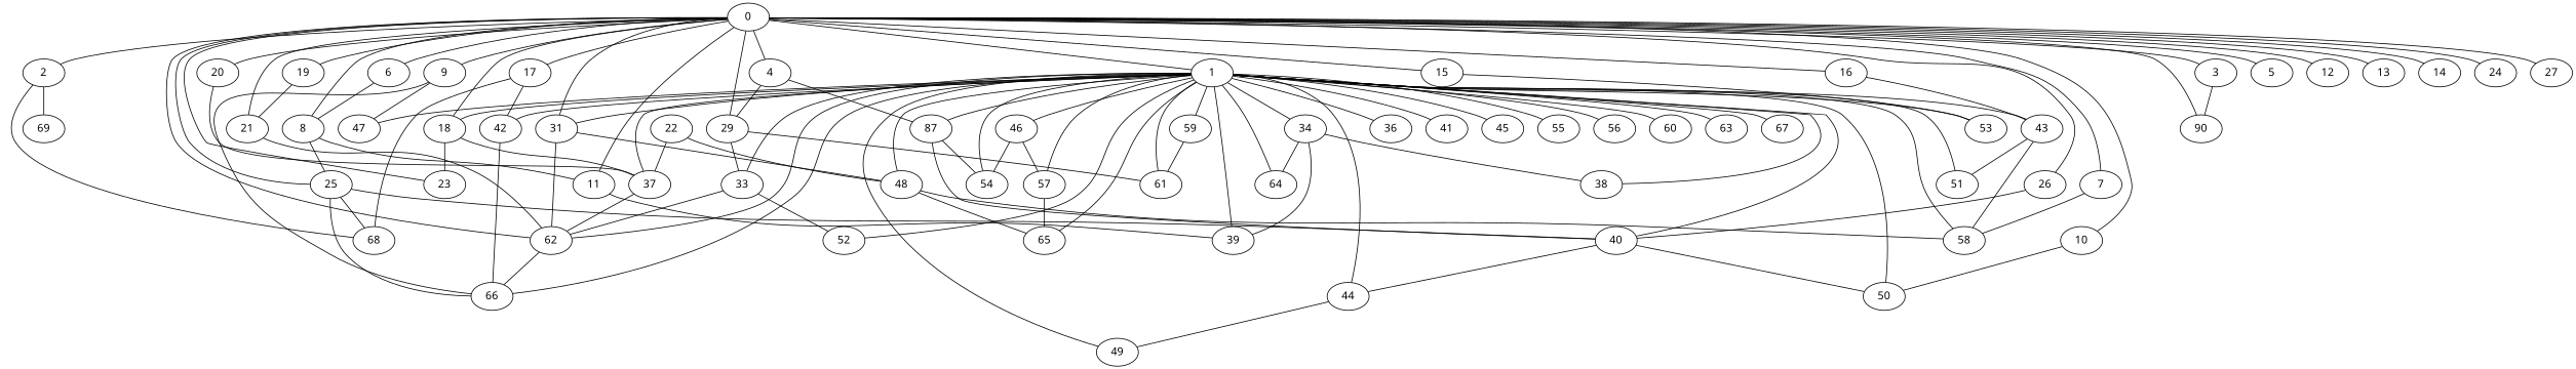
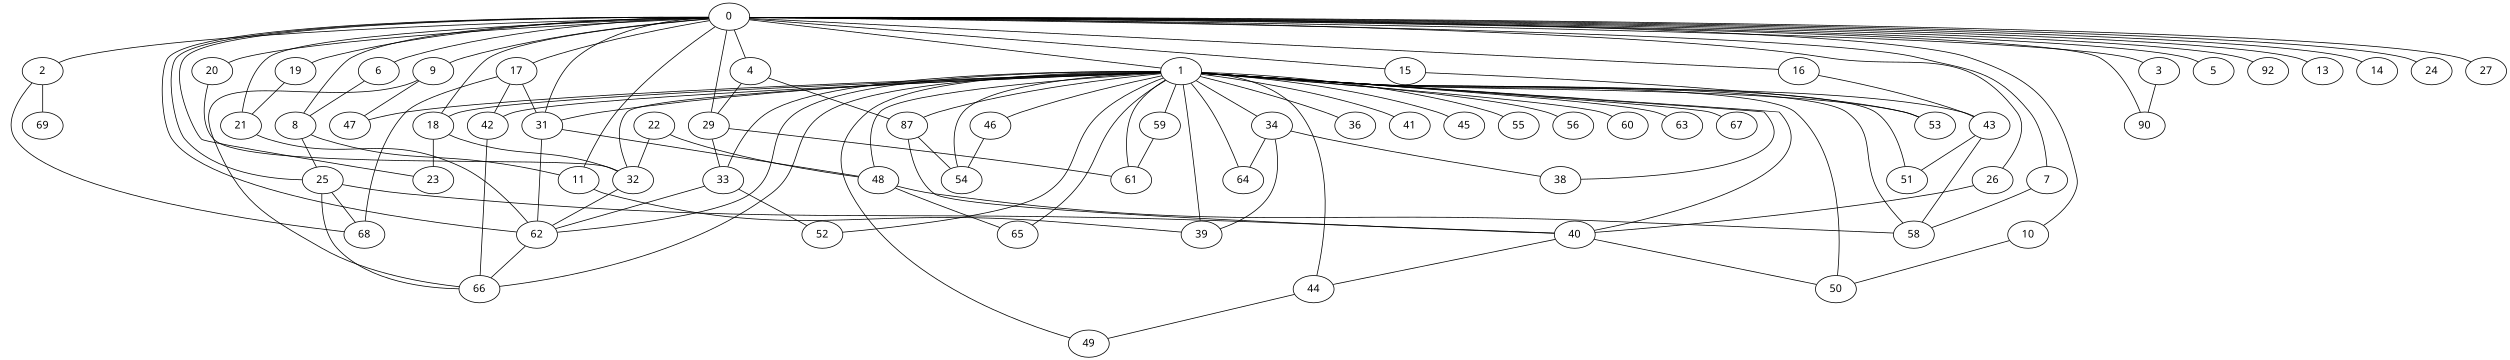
  graph {
    fontname="Noto Sans"
    node [fontname="Noto Sans"]
    edge [fontname="Noto Sans"]
    0
    1
    2
    3
    4
    5
    6
    7
    8
    9
    10
    11
-   12
+   12 [label=92]
    13
    14
    15
    16
    17
    18
    19
    20
    21
    23
    24
    25
    26
    27
    29
    n29 [label=90]
    31
    62
-   32 [label=37]
+   32
    33
    34
    36
    n36 [label=87]
    38
    39
    40
    41
    42
    43
    44
    45
    46
    47
    48
    49
    50
    51
    52
    53
    54
    55
    56
-   57
    58
    59
    60
    61
    63
    64
    65
    66
    67
    68
    69
    22
    0 -- 1
    0 -- 2
    0 -- 3
    0 -- 4
    0 -- 5
    0 -- 6
    0 -- 7
    0 -- 8
    0 -- 9
    0 -- 10
    0 -- 11
    0 -- 12
    0 -- 13
    0 -- 14
    0 -- 15
    0 -- 16
    0 -- 17
    0 -- 18
    0 -- 19
    0 -- 20
    0 -- 21
    0 -- 23
    0 -- 24
    0 -- 25
    0 -- 26
    0 -- 27
    0 -- 29
    0 -- n29
    0 -- 31
    0 -- 62
    1 -- 18
    1 -- 31
    1 -- 62
    1 -- 32
    1 -- 33
    1 -- 34
    1 -- 36
    1 -- n36
    1 -- 38
    1 -- 39
    1 -- 40
    1 -- 41
    1 -- 42
    1 -- 43
    1 -- 44
    1 -- 45
    1 -- 46
    1 -- 47
    1 -- 48
    1 -- 49
    1 -- 50
    1 -- 51
    1 -- 52
    1 -- 53
    1 -- 54
    1 -- 55
    1 -- 56
-   1 -- 57
    1 -- 58
    1 -- 59
    1 -- 60
    1 -- 61
    1 -- 63
    1 -- 64
    1 -- 65
    1 -- 66
    1 -- 67
    2 -- 68
    2 -- 69
    3 -- n29
    4 -- 29
    4 -- n36
    6 -- 8
    7 -- 58
    8 -- 11
    8 -- 25
    9 -- 47
    9 -- 66
    10 -- 50
    11 -- 39
    15 -- 53
    16 -- 43
+   17 -- 31
    17 -- 42
    17 -- 68
    18 -- 23
    18 -- 32
    19 -- 21
    20 -- 32
    21 -- 62
    25 -- 40
    25 -- 66
    25 -- 68
    26 -- 40
    29 -- 33
    29 -- 61
    31 -- 62
    31 -- 48
    62 -- 66
    32 -- 62
    33 -- 62
    33 -- 52
    34 -- 38
    34 -- 39
    34 -- 64
    n36 -- 40
    n36 -- 54
    40 -- 44
    40 -- 50
    42 -- 66
    43 -- 51
    43 -- 58
    44 -- 49
    46 -- 54
-   46 -- 57
    48 -- 58
    48 -- 65
-   57 -- 65
    59 -- 61
    22 -- 32
    22 -- 48
  }
